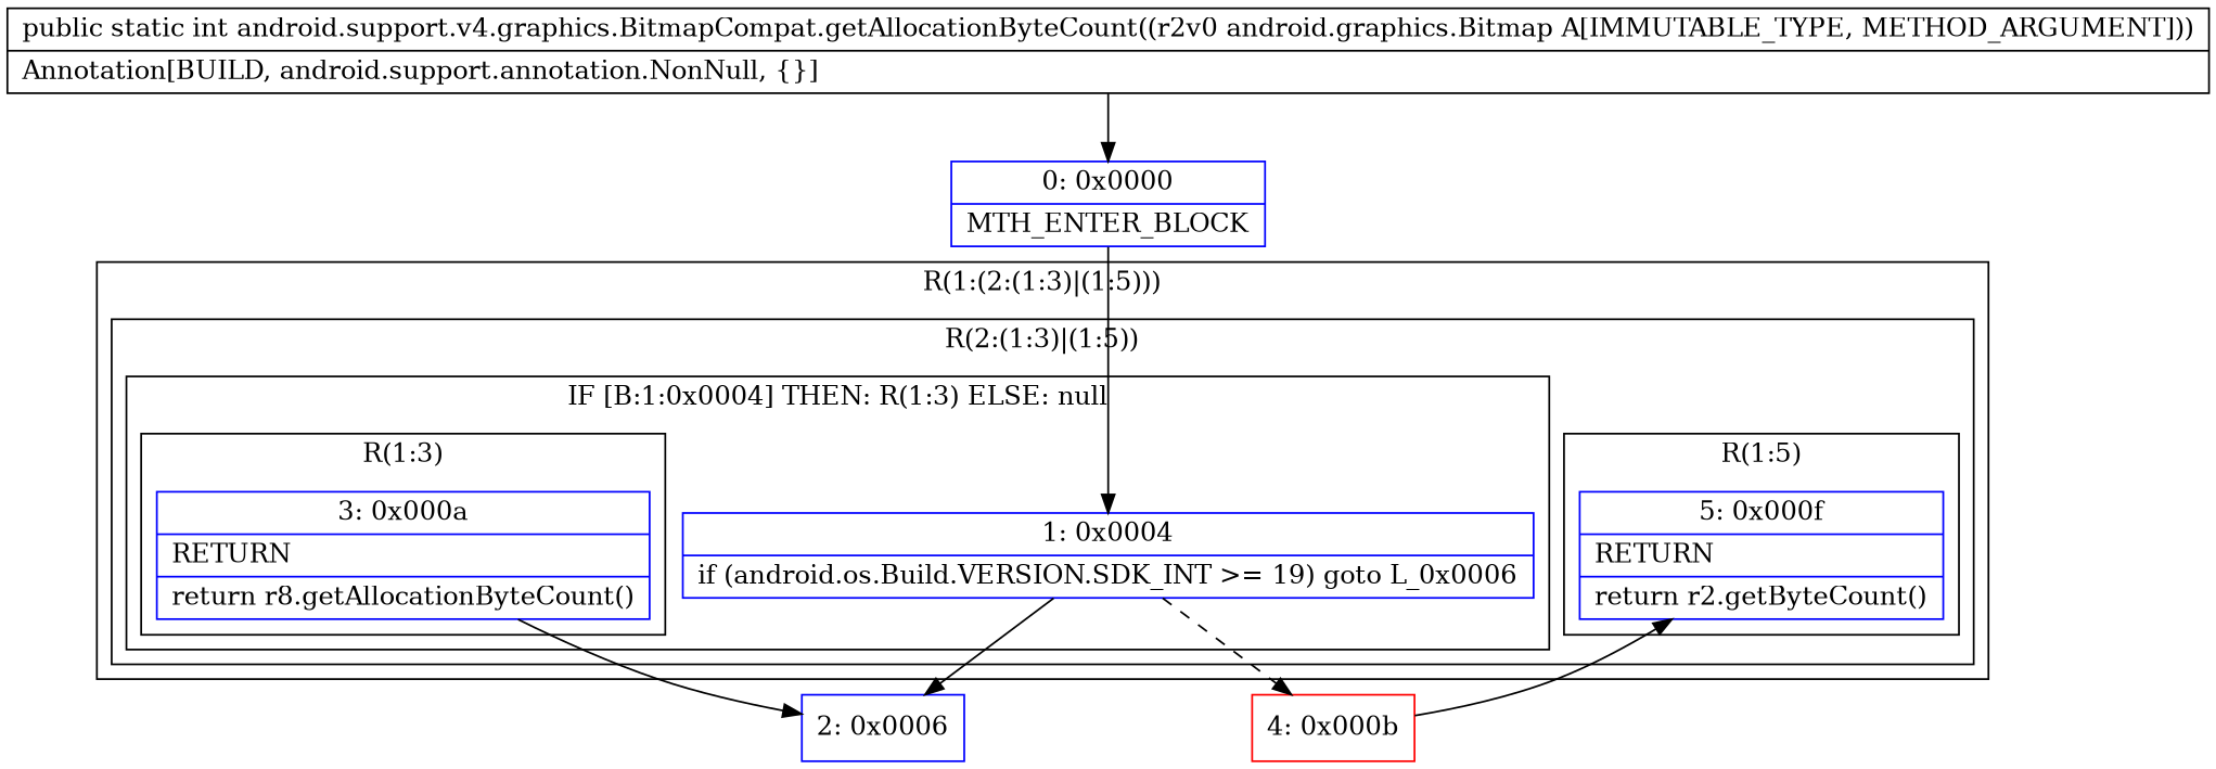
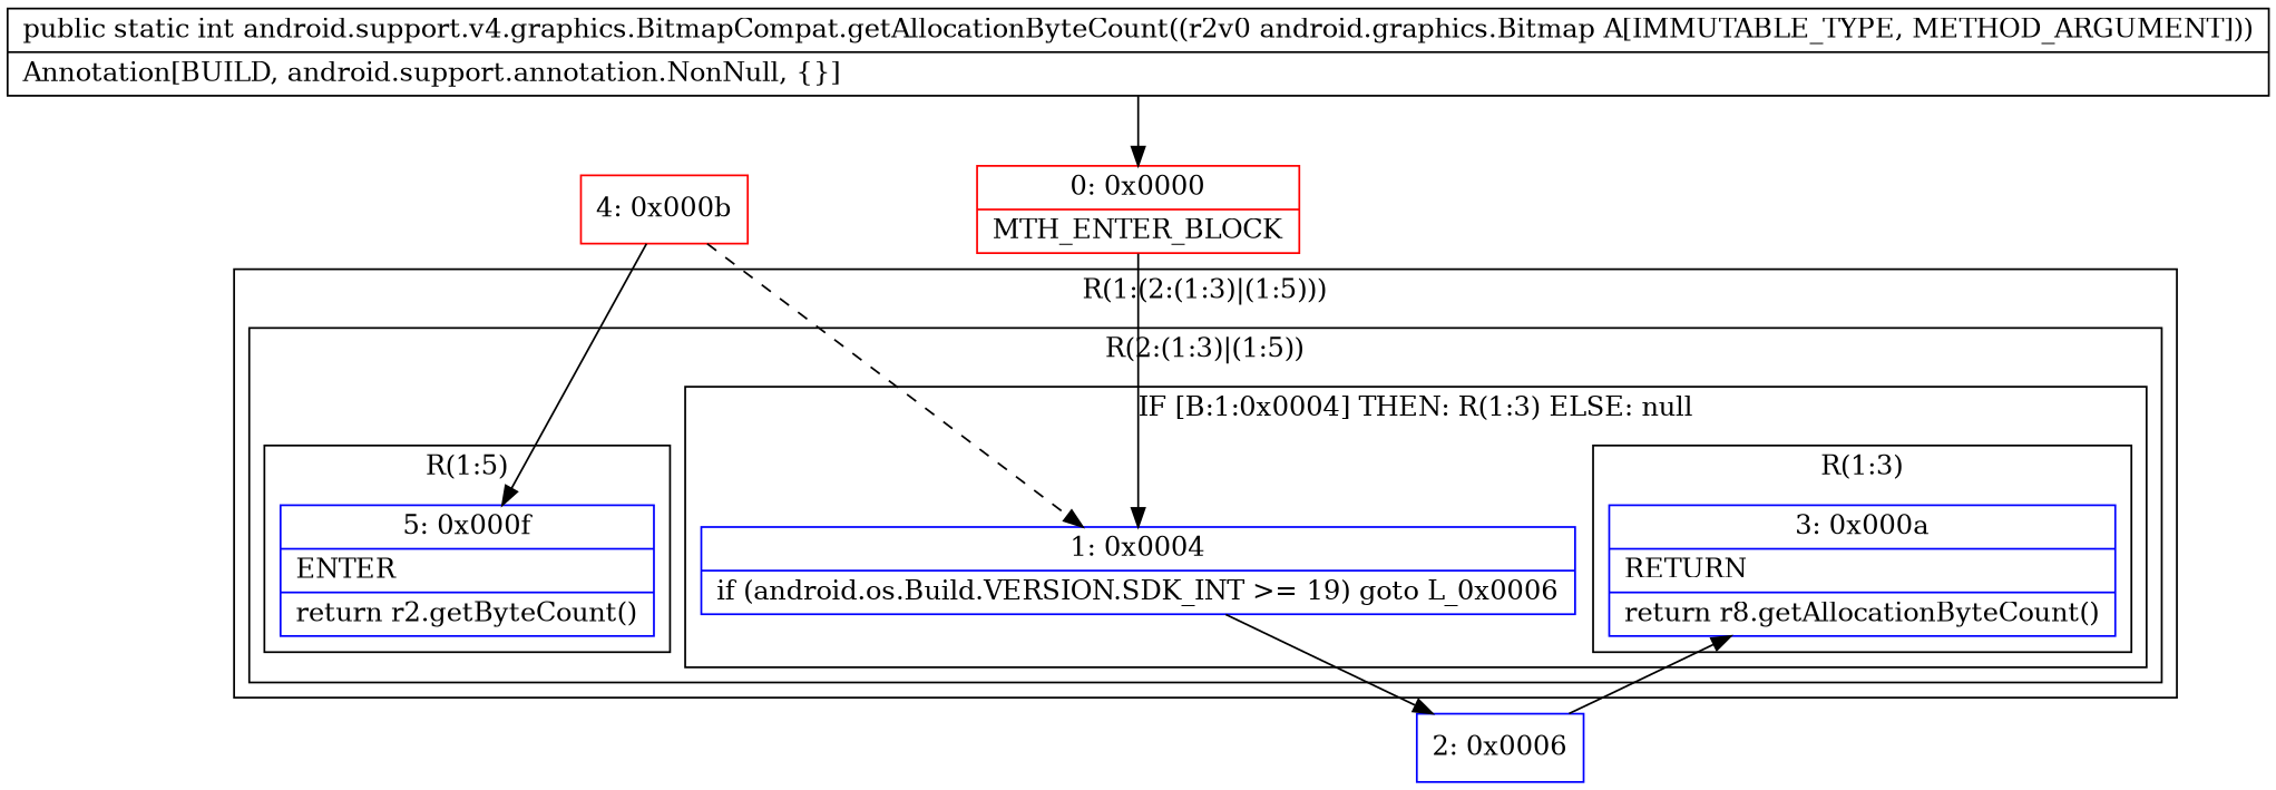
  digraph {
    node [color=blue shape=record]
    n1 [label="{3\:\ 0x000a|RETURN\l|return r8.getAllocationByteCount()\l}"]
    n2 [label="{1\:\ 0x0004|if (android.os.Build.VERSION.SDK_INT \>= 19) goto L_0x0006\l}"]
-   n3 [label="{5\:\ 0x000f|RETURN\l|return r2.getByteCount()\l}"]
+   n3 [label="{5\:\ 0x000f|ENTER\l|return r2.getByteCount()\l}"]
    n4 [label="{2\:\ 0x0006}"]
    n5 [color=red label="{4\:\ 0x000b}"]
-   n6 [label="{0\:\ 0x0000|MTH_ENTER_BLOCK\l}"]
+   n6 [color=red label="{0\:\ 0x0000|MTH_ENTER_BLOCK\l}"]
    n7 [label="{public static int android.support.v4.graphics.BitmapCompat.getAllocationByteCount((r2v0 android.graphics.Bitmap A[IMMUTABLE_TYPE, METHOD_ARGUMENT]))  | Annotation[BUILD, android.support.annotation.NonNull, \{\}]\l}" color=""]
    subgraph cluster_1 {
      label="R(1:(2:(1:3)|(1:5)))"
      subgraph cluster_2 {
        label="R(2:(1:3)|(1:5))"
        subgraph cluster_3 {
          label="IF [B:1:0x0004] THEN: R(1:3) ELSE: null"
          n2
          subgraph cluster_4 {
            label="R(1:3)"
            n1
          }
        }
        subgraph cluster_5 {
          label="R(1:5)"
          n3
        }
      }
    }
    n2 -> n4
-   n2 -> n5 [style=dashed]
-   n1 -> n4
+   n5 -> n2 [style=dashed]
+   n4 -> n1
    n5 -> n3
    n6 -> n2
    n7 -> n6
  }
